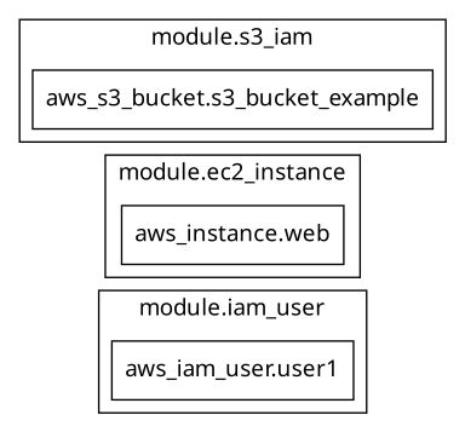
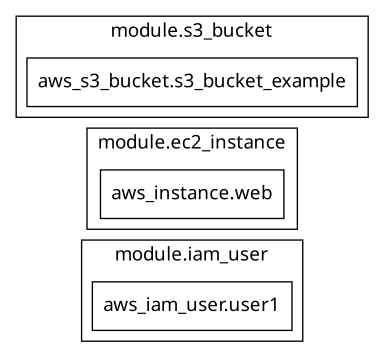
  digraph {
    rankdir=RL
    node [fontname="sans-serif" shape=rect]
    n1 [label="aws_iam_user.user1"]
    n2 [label="aws_instance.web"]
    n3 [label="aws_s3_bucket.s3_bucket_example"]
    subgraph cluster_1 {
      fontname="sans-serif"
      label="module.iam_user"
      n1
    }
    subgraph cluster_2 {
      fontname="sans-serif"
      label="module.ec2_instance"
      n2
    }
    subgraph cluster_3 {
      fontname="sans-serif"
-     label="module.s3_iam"
+     label="module.s3_bucket"
      n3
    }
  }
